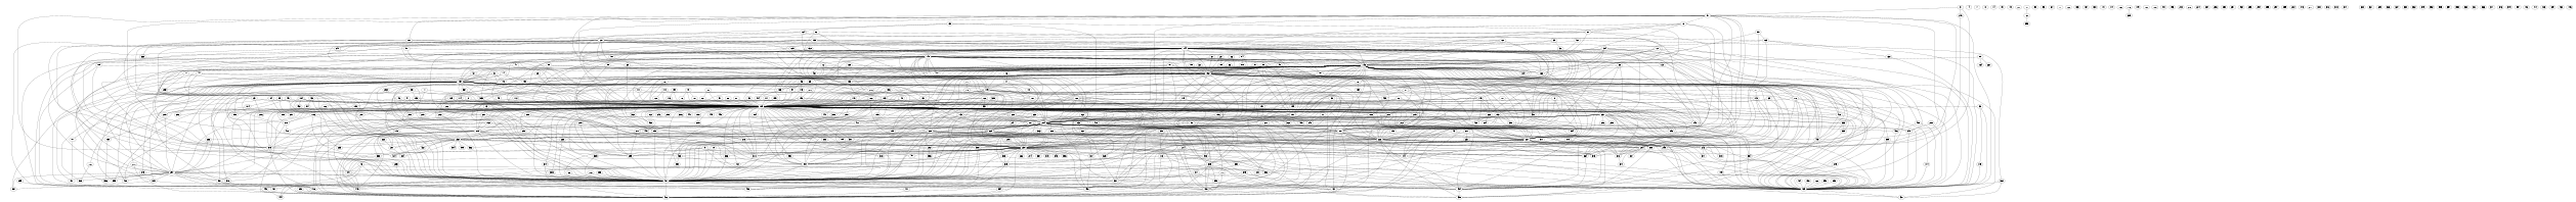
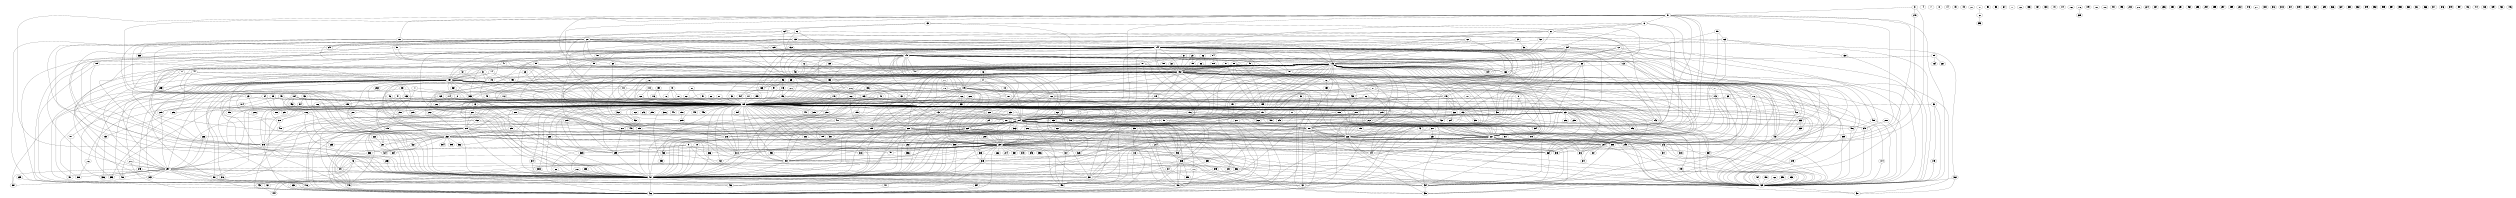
  graph {
    0
    185
    226
    227
    407
    242
    219
    425
    298
    299
    385
    386
    448
    450
    230
    201
    204
    375
    286
    288
    291
    391
    297
    370
    426
    395
    296
    287
    290
    289
    260
    216
    197
    364
    412
    207
    372
    341
    382
    200
    210
    220
    206
    228
    229
    388
    408
    435
    268
    416
    232
    334
    187
    447
    237
    284
    305
    310
    322
    333
    430
    245
    294
    196
    215
    272
    437
    411
    428
    317
    285
    316
    381
    434
    271
    258
    392
    301
    309
    346
    186
    189
    190
    194
    202
    203
    209
    212
    214
    225
    238
    246
    278
    292
    293
    295
    306
    311
    318
    323
    335
    338
    344
    345
    362
    368
    380
    383
    403
    409
    410
    415
    419
    438
    439
    441
    442
    445
    449
    451
    373
    436
    421
    443
    444
    427
    417
    377
    378
    413
    266
    244
    315
    303
    262
    274
    337
    340
    343
    396
    205
    281
    348
    440
    363
    394
    401
    308
    342
    336
    400
    393
    374
    384
    233
    424
    304
    399
    422
    243
    248
    239
    256
    307
    398
    324
    221
    241
    356
    1
    2
    3
    5
    240
    6
    60
    107
    158
    67
    98
    144
    146
    152
    359
    163
    160
    4
    90
    175
    154
    153
    145
    431
    166
    183
    148
    151
    157
    182
    369
    347
    195
    199
    418
    172
    167
    173
    389
    406
    420
    404
    181
    279
    269
    276
    263
    270
    275
    367
    387
    433
    351
    354
    174
    7
    8
    9
    10
    11
    12
    111
    129
    169
    13
    14
    15
    16
    17
    18
    19
    20
    21
    22
    353
    23
    101
    24
    102
    25
    104
    26
    27
    30
    211
    390
    28
    75
    29
    89
    31
    32
    33
    165
    34
    35
    36
    37
    43
    87
    38
    39
    116
    40
    76
    78
    41
    42
    44
    45
    103
    46
    106
    47
    105
    48
    49
    50
    51
    52
    149
    53
    54
    55
    56
    249
    57
    58
    59
    123
    130
    134
    405
    61
    127
    131
    142
    247
    62
    63
    64
    65
    66
    68
    69
    124
    70
    71
    72
    73
    74
    99
    77
    79
    155
    80
    82
    81
    83
    84
    n330 [label=800]
    85
    88
    164
    267
    n335 [label=808]
    115
    170
    86
    91
    92
    302
    93
    94
    95
    96
    97
    143
    156
    109
    265
    110
    128
    112
    261
    113
    114
    119
    117
    118
    120
    121
    122
    125
    126
    331
    132
    133
    135
    136
    140
    137
    138
    139
    141
    147
    150
    159
    161
    162
    168
    171
    176
    329
    177
    178
    179
    180
    184
    452
    188
    191
    192
    193
    198
    208
    213
    217
    231
    218
    222
    223
    224
    234
    235
    236
    250
    251
    252
    253
    254
    255
    257
    259
    264
    273
    277
    280
    282
    283
    300
    312
    313
    314
+   319
    320
    321
    325
    326
    327
-   328
+   328 [label=828]
    330
    332
    339
    349
    350
    352
    355
    357
    358
    360
    361
    365
    366
    371
    376
    379
    397
    402
    414
    423
    429
    432
    446
    0 -- 185
    0 -- 226
    0 -- 227
    185 -- 226
    185 -- 227
    185 -- 407
    185 -- 242
    185 -- 219
    185 -- 425
    185 -- 298
    185 -- 299
    185 -- 385
    185 -- 386
    185 -- 448
    185 -- 450
    185 -- 230
    185 -- 201
    185 -- 204
    185 -- 375
    185 -- 286
    185 -- 288
    185 -- 291
    185 -- 391
    185 -- 297
    185 -- 370
    185 -- 426
    185 -- 395
    185 -- 296
    185 -- 287
    185 -- 290
    185 -- 289
    185 -- 260
    185 -- 216
    185 -- 197
    185 -- 364
    185 -- 412
    185 -- 207
    185 -- 372
    185 -- 341
    185 -- 382
    185 -- 200
    185 -- 210
    185 -- 220
    185 -- 206
    185 -- 228
    185 -- 229
    185 -- 388
    185 -- 408
    185 -- 435
    185 -- 268
    185 -- 416
    185 -- 232
    185 -- 334
    185 -- 187
    185 -- 447
    185 -- 237
    185 -- 284
    185 -- 305
    185 -- 310
    185 -- 322
    185 -- 333
    185 -- 430
    185 -- 245
    185 -- 294
    185 -- 196
    185 -- 215
    185 -- 272
    185 -- 437
    185 -- 411
    185 -- 428
    185 -- 317
    185 -- 285
    185 -- 316
    185 -- 381
    185 -- 434
    185 -- 271
    185 -- 258
    185 -- 392
    185 -- 301
    185 -- 309
    185 -- 346
    185 -- 186
    185 -- 189
    185 -- 190
    185 -- 194
    185 -- 202
    185 -- 203
    185 -- 209
    185 -- 212
    185 -- 214
    185 -- 225
    185 -- 238
    185 -- 246
    185 -- 278
    185 -- 292
    185 -- 293
    185 -- 295
    185 -- 306
    185 -- 311
    185 -- 318
    185 -- 323
    185 -- 335
    185 -- 338
    185 -- 344
    185 -- 345
    185 -- 362
    185 -- 368
    185 -- 380
    185 -- 383
    185 -- 403
    185 -- 409
    185 -- 410
    185 -- 415
    185 -- 419
    185 -- 438
    185 -- 439
    185 -- 441
    185 -- 442
    185 -- 445
    185 -- 449
    185 -- 451
    226 -- 407
    226 -- 242
    226 -- 230
    226 -- 388
    226 -- 408
    226 -- 435
    226 -- 284
    226 -- 245
    226 -- 294
    226 -- 381
    226 -- 434
    226 -- 292
    226 -- 380
    226 -- 373
    227 -- 407
    227 -- 242
    227 -- 230
    227 -- 388
    227 -- 408
    227 -- 435
    227 -- 284
    227 -- 245
    227 -- 294
    227 -- 381
    227 -- 434
    227 -- 292
    227 -- 380
    227 -- 373
    407 -- 425
    407 -- 448
    407 -- 450
    407 -- 426
    407 -- 408
    407 -- 416
    407 -- 434
    407 -- 436
    407 -- 421
    407 -- 443
    407 -- 444
    407 -- 427
    407 -- 417
    242 -- 425
    242 -- 377
    242 -- 378
    219 -- 407
    219 -- 230
    219 -- 375
    219 -- 297
    219 -- 426
    219 -- 268
    219 -- 438
    219 -- 413
    219 -- 266
    425 -- 437
    298 -- 407
    298 -- 425
    299 -- 407
    385 -- 407
    386 -- 407
    230 -- 407
    230 -- 299
    230 -- 386
    230 -- 448
    230 -- 450
    230 -- 426
    230 -- 364
    230 -- 341
    230 -- 334
    230 -- 310
    230 -- 294
    230 -- 317
    230 -- 293
    230 -- 318
    230 -- 323
    230 -- 338
    230 -- 438
    230 -- 451
    230 -- 244
    230 -- 315
    230 -- 303
    230 -- 262
    230 -- 274
    230 -- 337
    230 -- 340
    230 -- 343
    230 -- 396
    201 -- 407
    201 -- 219
    201 -- 204
    204 -- 226
    204 -- 227
    204 -- 407
    204 -- 425
    204 -- 230
    204 -- 426
    204 -- 216
    204 -- 207
    204 -- 206
    204 -- 228
    204 -- 229
    204 -- 408
    204 -- 435
    204 -- 310
    204 -- 245
    204 -- 346
    204 -- 244
    204 -- 315
    204 -- 303
    204 -- 205
    204 -- 281
    204 -- 348
    204 -- 440
    204 -- 363
    375 -- 407
    375 -- 426
    391 -- 426
    391 -- 394
    297 -- 407
    297 -- 425
    297 -- 391
    297 -- 408
    297 -- 316
    297 -- 381
    297 -- 401
    297 -- 308
    297 -- 342
    297 -- 336
    297 -- 400
    297 -- 393
    370 -- 375
    370 -- 410
    260 -- 407
    216 -- 407
    216 -- 310
    197 -- 407
    197 -- 425
    197 -- 230
    197 -- 204
    197 -- 364
    197 -- 207
    197 -- 408
    364 -- 434
    412 -- 425
    412 -- 413
    207 -- 226
    207 -- 227
    207 -- 407
    207 -- 425
    207 -- 230
    207 -- 426
    207 -- 310
    207 -- 245
    207 -- 244
    207 -- 315
    372 -- 374
    341 -- 407
    341 -- 448
    382 -- 407
    382 -- 425
    200 -- 219
    200 -- 230
    200 -- 209
    210 -- 226
    210 -- 227
    210 -- 230
    210 -- 415
    220 -- 407
    220 -- 230
    220 -- 415
    206 -- 226
    206 -- 227
    206 -- 407
    206 -- 216
    228 -- 407
    228 -- 448
    228 -- 230
    228 -- 388
    228 -- 232
    228 -- 284
    228 -- 294
    228 -- 434
    228 -- 292
    228 -- 373
    229 -- 407
    229 -- 448
    229 -- 230
    229 -- 388
    229 -- 232
    229 -- 284
    229 -- 294
    229 -- 434
    229 -- 292
    229 -- 373
    388 -- 434
    408 -- 426
    268 -- 407
    416 -- 426
    232 -- 425
    232 -- 375
    232 -- 381
    232 -- 362
    232 -- 380
    232 -- 281
    232 -- 384
    232 -- 233
    232 -- 424
    232 -- 304
    232 -- 399
    232 -- 422
    334 -- 425
    187 -- 226
    187 -- 227
    187 -- 407
    187 -- 230
    187 -- 228
    187 -- 229
    187 -- 245
    237 -- 242
    237 -- 425
    237 -- 333
    237 -- 411
    237 -- 428
    237 -- 368
    237 -- 409
    237 -- 442
    237 -- 377
    237 -- 378
    237 -- 243
    237 -- 248
    237 -- 239
    237 -- 256
    284 -- 425
    284 -- 372
    284 -- 373
    284 -- 374
    284 -- 307
    305 -- 407
    305 -- 426
    305 -- 408
    305 -- 421
    305 -- 398
    310 -- 407
    322 -- 428
    322 -- 323
    322 -- 324
    333 -- 334
    333 -- 335
    245 -- 425
    294 -- 407
    294 -- 425
    294 -- 297
    196 -- 425
    196 -- 230
    196 -- 204
    196 -- 207
    215 -- 407
    215 -- 425
    215 -- 272
    272 -- 407
    272 -- 425
    411 -- 438
    317 -- 450
    381 -- 426
    381 -- 434
    434 -- 435
    271 -- 299
    258 -- 294
    392 -- 403
    301 -- 407
    301 -- 364
    309 -- 407
    346 -- 425
    186 -- 370
    186 -- 232
    186 -- 424
    189 -- 230
    190 -- 285
    202 -- 230
    203 -- 425
    203 -- 232
    203 -- 221
    209 -- 219
    209 -- 299
    209 -- 271
    214 -- 364
    214 -- 408
    214 -- 381
    225 -- 232
    238 -- 242
    238 -- 241
    278 -- 388
    292 -- 294
    292 -- 356
    293 -- 294
    311 -- 372
    335 -- 425
    338 -- 341
    344 -- 407
    345 -- 407
    345 -- 425
    380 -- 407
    380 -- 417
    383 -- 407
    419 -- 425
    438 -- 439
    438 -- 442
    443 -- 444
    413 -- 425
    266 -- 297
    244 -- 407
    244 -- 425
    315 -- 407
    315 -- 426
    315 -- 420
    303 -- 425
    303 -- 426
    303 -- 315
    205 -- 407
    281 -- 384
    348 -- 425
    394 -- 426
    342 -- 436
    342 -- 387
    422 -- 424
    243 -- 450
    243 -- 406
    398 -- 421
    221 -- 425
    221 -- 232
    1 -- 407
    1 -- 2
    2 -- 185
    2 -- 407
    3 -- 242
    3 -- 5
    3 -- 240
    5 -- 226
    5 -- 227
    5 -- 407
    5 -- 242
    5 -- 219
    5 -- 425
    5 -- 373
    5 -- 244
    5 -- 221
    5 -- 6
    5 -- 60
    5 -- 107
    5 -- 158
    240 -- 242
    6 -- 226
    6 -- 227
    6 -- 67
    6 -- 98
    6 -- 144
    6 -- 146
    60 -- 185
    60 -- 152
    107 -- 407
    107 -- 427
    107 -- 144
    107 -- 146
    107 -- 359
    158 -- 185
    158 -- 230
    158 -- 163
    158 -- 160
    67 -- 226
    67 -- 227
    67 -- 107
    67 -- 144
    67 -- 146
    67 -- 90
    98 -- 226
    98 -- 227
    98 -- 219
    98 -- 426
    144 -- 185
    144 -- 407
    144 -- 299
    144 -- 450
    144 -- 230
    144 -- 201
    144 -- 204
    144 -- 375
    144 -- 426
    144 -- 197
    144 -- 207
    144 -- 372
    144 -- 210
    144 -- 408
    144 -- 416
    144 -- 237
    144 -- 284
    144 -- 305
    144 -- 310
    144 -- 322
    144 -- 333
    144 -- 430
    144 -- 421
    144 -- 244
    144 -- 205
    144 -- 243
    144 -- 158
    144 -- 152
    144 -- 163
    144 -- 175
    144 -- 154
    144 -- 153
    144 -- 145
    144 -- 431
    144 -- 166
    144 -- 183
    144 -- 148
    144 -- 151
    144 -- 157
    144 -- 182
    144 -- 369
    146 -- 185
    146 -- 407
    146 -- 425
    146 -- 299
    146 -- 450
    146 -- 230
    146 -- 201
    146 -- 204
    146 -- 375
    146 -- 297
    146 -- 426
    146 -- 197
    146 -- 412
    146 -- 207
    146 -- 372
    146 -- 210
    146 -- 408
    146 -- 416
    146 -- 237
    146 -- 284
    146 -- 305
    146 -- 310
    146 -- 322
    146 -- 333
    146 -- 430
    146 -- 245
    146 -- 294
    146 -- 196
    146 -- 215
    146 -- 272
    146 -- 437
    146 -- 421
    146 -- 413
    146 -- 244
    146 -- 205
    146 -- 243
    146 -- 158
    146 -- 152
    146 -- 163
    146 -- 175
    146 -- 154
    146 -- 153
    146 -- 431
    146 -- 166
    146 -- 183
    146 -- 148
    146 -- 151
    146 -- 157
    146 -- 182
    146 -- 369
    146 -- 347
    146 -- 195
    146 -- 199
    146 -- 418
    146 -- 172
    152 -- 185
    152 -- 226
    152 -- 227
    152 -- 407
    152 -- 219
    152 -- 230
    152 -- 204
    152 -- 391
    152 -- 426
    152 -- 216
    152 -- 207
    152 -- 228
    152 -- 229
    152 -- 388
    152 -- 232
    152 -- 305
    152 -- 310
    152 -- 285
    152 -- 421
    152 -- 413
    152 -- 281
    152 -- 243
    152 -- 154
    152 -- 369
    152 -- 172
    152 -- 167
    152 -- 173
    152 -- 389
    152 -- 406
    152 -- 420
    359 -- 407
    163 -- 404
    160 -- 185
    160 -- 230
    160 -- 294
    160 -- 258
    90 -- 185
    175 -- 185
    175 -- 407
    175 -- 425
    175 -- 297
    175 -- 197
    175 -- 187
    175 -- 294
    175 -- 434
    175 -- 301
    175 -- 436
    175 -- 248
    175 -- 183
    175 -- 182
    175 -- 181
    154 -- 185
    154 -- 226
    154 -- 227
    154 -- 407
    154 -- 219
    154 -- 425
    154 -- 391
    154 -- 297
    154 -- 408
    154 -- 294
    154 -- 316
    154 -- 381
    154 -- 434
    154 -- 436
    154 -- 413
    154 -- 266
    154 -- 401
    154 -- 308
    154 -- 342
    154 -- 336
    154 -- 400
    154 -- 393
    154 -- 175
    154 -- 183
    154 -- 369
    154 -- 279
    154 -- 269
    154 -- 276
    154 -- 263
    154 -- 270
    154 -- 275
    154 -- 367
    154 -- 387
    154 -- 433
    153 -- 407
    153 -- 425
    153 -- 230
    153 -- 204
    153 -- 207
    153 -- 244
    153 -- 351
    153 -- 354
    145 -- 185
    145 -- 407
    145 -- 425
    145 -- 298
    145 -- 299
    145 -- 230
    145 -- 204
    145 -- 297
    145 -- 364
    145 -- 412
    145 -- 207
    145 -- 245
    145 -- 294
    145 -- 413
    145 -- 158
    145 -- 146
    145 -- 163
    145 -- 175
    145 -- 154
    145 -- 166
    145 -- 157
    145 -- 182
    145 -- 347
    145 -- 195
    145 -- 199
    145 -- 418
    145 -- 404
    166 -- 430
    166 -- 167
    183 -- 185
    183 -- 407
    183 -- 204
    183 -- 297
    183 -- 294
    183 -- 346
    148 -- 185
    148 -- 322
    148 -- 411
    148 -- 428
    148 -- 153
    148 -- 151
    148 -- 351
    151 -- 317
    157 -- 373
    157 -- 158
    182 -- 185
    182 -- 425
    182 -- 230
    182 -- 204
    182 -- 382
    182 -- 228
    182 -- 229
    182 -- 187
    182 -- 245
    182 -- 309
    369 -- 407
    195 -- 425
    195 -- 197
    195 -- 199
    199 -- 407
    199 -- 425
    199 -- 216
    172 -- 185
    172 -- 425
    172 -- 364
    172 -- 284
    172 -- 434
    172 -- 174
    167 -- 169
    173 -- 185
    173 -- 364
    173 -- 284
    173 -- 434
    389 -- 425
    406 -- 425
    181 -- 185
    181 -- 248
    279 -- 297
    276 -- 436
    270 -- 297
    270 -- 426
    275 -- 391
    275 -- 387
    367 -- 369
    351 -- 354
    174 -- 425
    9 -- 407
    9 -- 298
    9 -- 299
    9 -- 385
    9 -- 386
    9 -- 448
    9 -- 450
    10 -- 407
    10 -- 298
    10 -- 299
    11 -- 248
    12 -- 185
    12 -- 230
    12 -- 152
    12 -- 111
    111 -- 185
    111 -- 230
    111 -- 129
    129 -- 185
    129 -- 448
    13 -- 201
    13 -- 204
    13 -- 375
    16 -- 17
    17 -- 175
    17 -- 181
    17 -- 18
    21 -- 22
    22 -- 353
    23 -- 185
    23 -- 286
    23 -- 101
    101 -- 401
    24 -- 185
    24 -- 288
    24 -- 102
    102 -- 308
    25 -- 185
    25 -- 291
    25 -- 104
    104 -- 279
    26 -- 185
    26 -- 226
    26 -- 227
    26 -- 391
    27 -- 185
    27 -- 226
    27 -- 227
    27 -- 30
    30 -- 185
    30 -- 211
    211 -- 426
    211 -- 390
    390 -- 426
    28 -- 185
    28 -- 75
    29 -- 152
    29 -- 89
    89 -- 152
    31 -- 185
    31 -- 297
    31 -- 154
    31 -- 75
    32 -- 152
    33 -- 185
    33 -- 370
    33 -- 165
    165 -- 185
    165 -- 370
    34 -- 436
    34 -- 398
    35 -- 144
    35 -- 146
    35 -- 36
    37 -- 152
    37 -- 43
    37 -- 87
    43 -- 226
    43 -- 227
    87 -- 185
    87 -- 230
    87 -- 200
    87 -- 210
    87 -- 220
    87 -- 152
    38 -- 226
    38 -- 227
    38 -- 426
    38 -- 152
    39 -- 185
    39 -- 116
    116 -- 185
    40 -- 185
    40 -- 76
    40 -- 78
    78 -- 185
    41 -- 185
    41 -- 42
    42 -- 185
    42 -- 395
    42 -- 154
    44 -- 185
    44 -- 297
    44 -- 296
    44 -- 154
    45 -- 185
    45 -- 287
    45 -- 103
    103 -- 336
    46 -- 185
    46 -- 290
    46 -- 106
    106 -- 393
    47 -- 185
    47 -- 289
    47 -- 105
    105 -- 400
    48 -- 421
    48 -- 152
    49 -- 185
    49 -- 260
    51 -- 185
    52 -- 425
    52 -- 153
    52 -- 149
    149 -- 425
    54 -- 425
    55 -- 216
    55 -- 152
    56 -- 185
    56 -- 152
    56 -- 249
    249 -- 425
    57 -- 197
    57 -- 152
    58 -- 152
    59 -- 197
    59 -- 364
    59 -- 123
    123 -- 425
    123 -- 364
    123 -- 130
    123 -- 134
    130 -- 425
    134 -- 185
    134 -- 425
    134 -- 298
    134 -- 204
    134 -- 382
    134 -- 146
    134 -- 145
    134 -- 166
    134 -- 405
    405 -- 425
    405 -- 406
    61 -- 204
    61 -- 123
    61 -- 127
    61 -- 131
    127 -- 185
    127 -- 407
    127 -- 219
    127 -- 230
    127 -- 204
    127 -- 375
    127 -- 228
    127 -- 229
    127 -- 440
    127 -- 144
    127 -- 146
    127 -- 142
    127 -- 247
    131 -- 185
    131 -- 187
    142 -- 407
    142 -- 204
    142 -- 228
    142 -- 229
    142 -- 348
    247 -- 375
    62 -- 204
    63 -- 185
    63 -- 412
    65 -- 407
    65 -- 163
    66 -- 407
    68 -- 185
    69 -- 185
    69 -- 204
    69 -- 207
    69 -- 124
    124 -- 185
    124 -- 204
    124 -- 207
    124 -- 127
    70 -- 185
    70 -- 372
    72 -- 425
    72 -- 348
    72 -- 146
    72 -- 145
    72 -- 347
    73 -- 407
    73 -- 341
    73 -- 382
    73 -- 443
    73 -- 444
    74 -- 185
    74 -- 297
    74 -- 154
    74 -- 99
    99 -- 185
    77 -- 342
    77 -- 154
    77 -- 269
    79 -- 185
    79 -- 155
    155 -- 272
    155 -- 271
    80 -- 185
    80 -- 82
    82 -- 185
    81 -- 185
    83 -- 185
    84 -- 185
    84 -- 152
    84 -- n330
    n330 -- 152
    85 -- 88
    85 -- 164
    85 -- 267
    88 -- 185
    88 -- 226
    88 -- 227
    88 -- 230
    88 -- 216
    88 -- 197
    88 -- 207
    88 -- 206
    88 -- 228
    88 -- 229
    88 -- 388
    88 -- 408
    88 -- 435
    88 -- 281
    88 -- 394
    88 -- 152
    88 -- 276
    88 -- n335
    88 -- 115
    n335 -- 226
    n335 -- 227
    n335 -- 204
    n335 -- 268
    115 -- 185
    115 -- 204
    115 -- 170
    170 -- 426
    170 -- 381
    86 -- 152
    86 -- 89
    91 -- 185
    91 -- 407
    91 -- 145
    92 -- 144
    92 -- 146
    92 -- 302
    302 -- 425
    302 -- 437
    93 -- 185
    93 -- 407
    93 -- 94
    94 -- 407
    95 -- 219
    95 -- 413
    95 -- 152
    95 -- 154
    96 -- 185
    96 -- 407
    96 -- 97
    96 -- 143
    97 -- 185
    143 -- 185
    143 -- 407
    143 -- 156
    156 -- 185
    156 -- 226
    156 -- 227
    156 -- 407
    156 -- 416
    109 -- 416
    109 -- 431
    109 -- 265
    265 -- 407
    110 -- 185
    110 -- 230
    110 -- 128
    128 -- 185
    112 -- 185
    112 -- 261
    113 -- 435
    113 -- 152
    114 -- 185
    114 -- 119
    119 -- 232
    119 -- 384
    117 -- 185
    118 -- 425
    118 -- 426
    118 -- 315
    120 -- 156
    121 -- 407
    121 -- 197
    121 -- 144
    121 -- 146
    125 -- 407
    125 -- 145
    126 -- 185
    126 -- 219
    126 -- 230
    126 -- 375
    126 -- 334
    126 -- 142
    126 -- 331
    132 -- 407
    132 -- 145
    135 -- 185
    135 -- 407
    135 -- 425
    135 -- 204
    135 -- 375
    135 -- 144
    135 -- 146
    135 -- 247
    136 -- 185
    136 -- 204
    136 -- 183
    136 -- 140
    140 -- 185
    140 -- 447
    139 -- 185
    139 -- 152
    150 -- 425
    159 -- 185
    161 -- 185
    161 -- 392
    161 -- 163
    162 -- 425
    171 -- 172
    171 -- 173
    171 -- 433
    176 -- 329
    177 -- 178
    178 -- 185
    178 -- 181
    184 -- 185
    184 -- 232
    184 -- 305
    184 -- 186
    184 -- 233
    184 -- 452
    192 -- 219
    192 -- 375
    192 -- 426
    192 -- 381
    192 -- 390
    198 -- 226
    198 -- 227
    198 -- 407
    208 -- 230
    217 -- 226
    217 -- 227
    217 -- 231
    222 -- 281
    223 -- 426
    235 -- 443
    280 -- 425
    280 -- 348
    282 -- 407
    283 -- 407
    328 -- 331
    339 -- 407
    339 -- 382
    350 -- 425
    365 -- 425
  }
